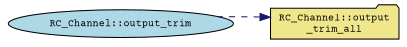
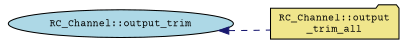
  digraph {
    rankdir=LR
    fontname="Courier Prime"
    node [color=black fontname="Courier Prime" fontsize=10 style=filled]
    n1 [fillcolor=lightblue fontcolor=black height=0.2 label="RC_Channel::output_trim" shape=ellipse width=0.4]
    n2 [fillcolor=khaki height=0.2 label="RC_Channel::output\l_trim_all" shape=folder width=0.4]
-   n2 -> n1 [color=midnightblue dir=back fontname="Courier Prime" fontsize=10 labelfontname=Helvetica labelfontsize=10 style=dashed]
+   n1 -> n2 [color=midnightblue dir=back fontname="Courier Prime" fontsize=10 labelfontname=Helvetica labelfontsize=10 style=dashed]
  }
